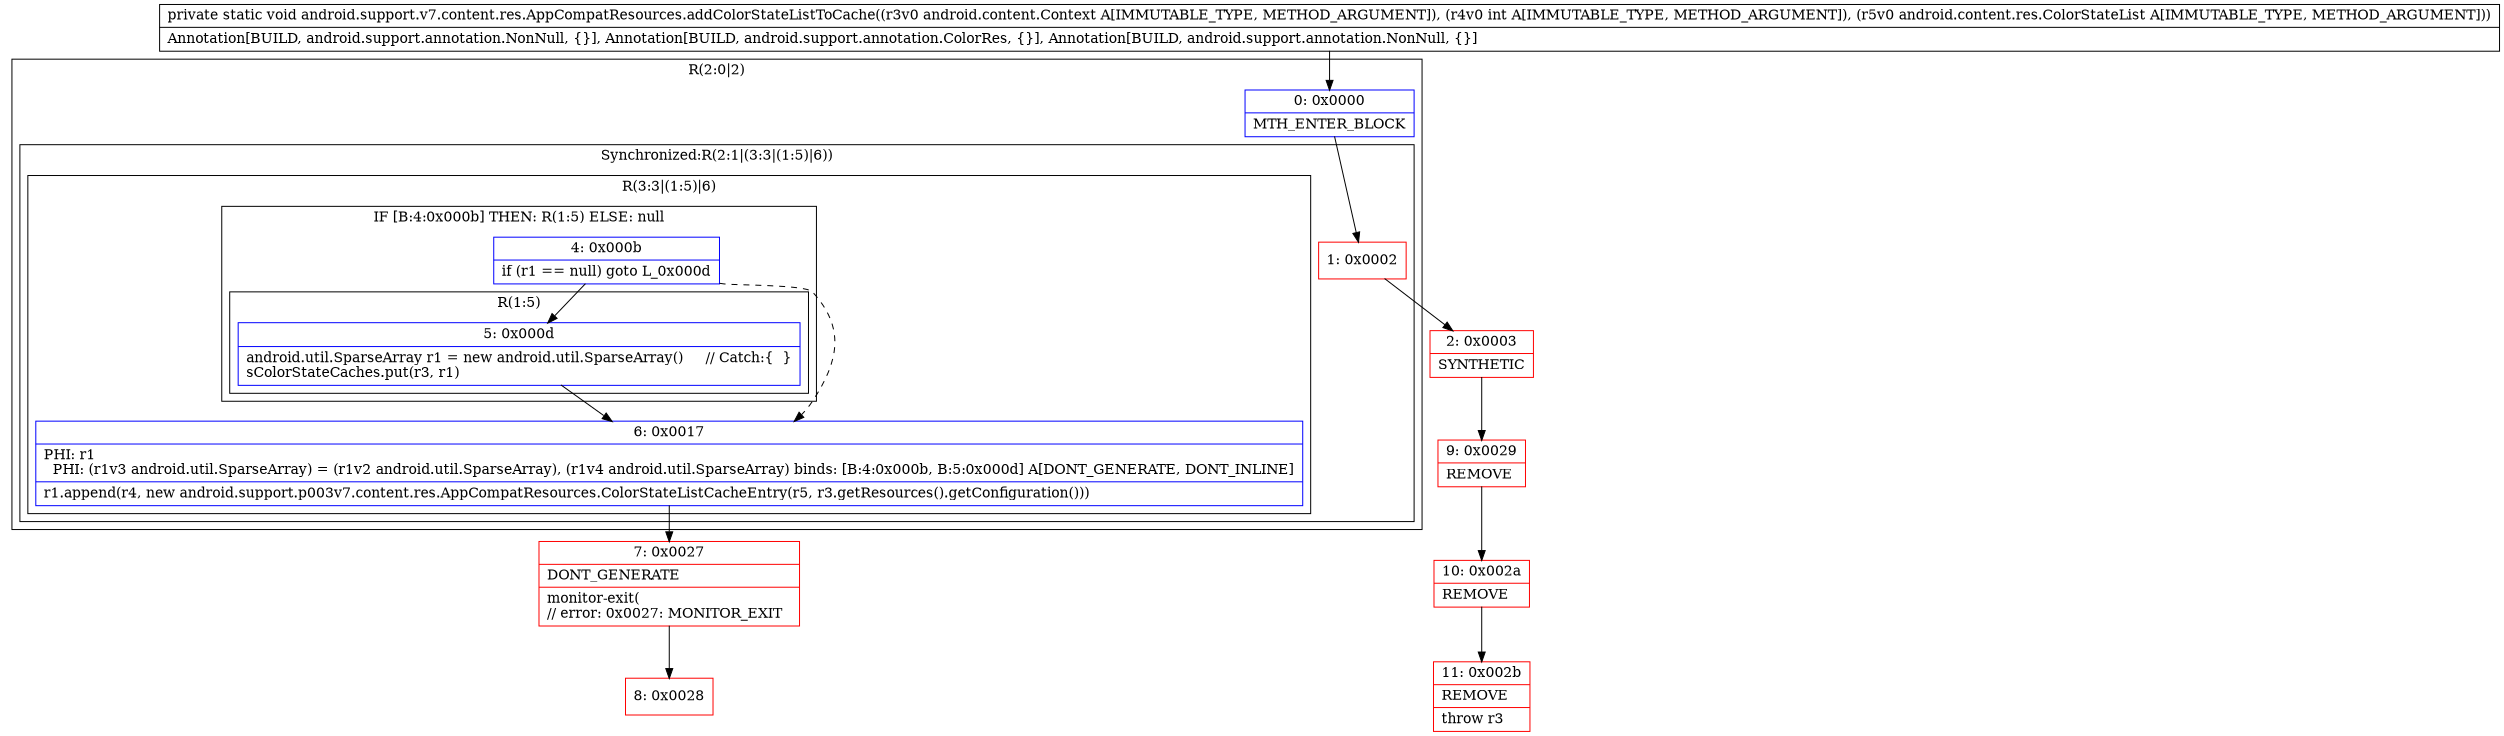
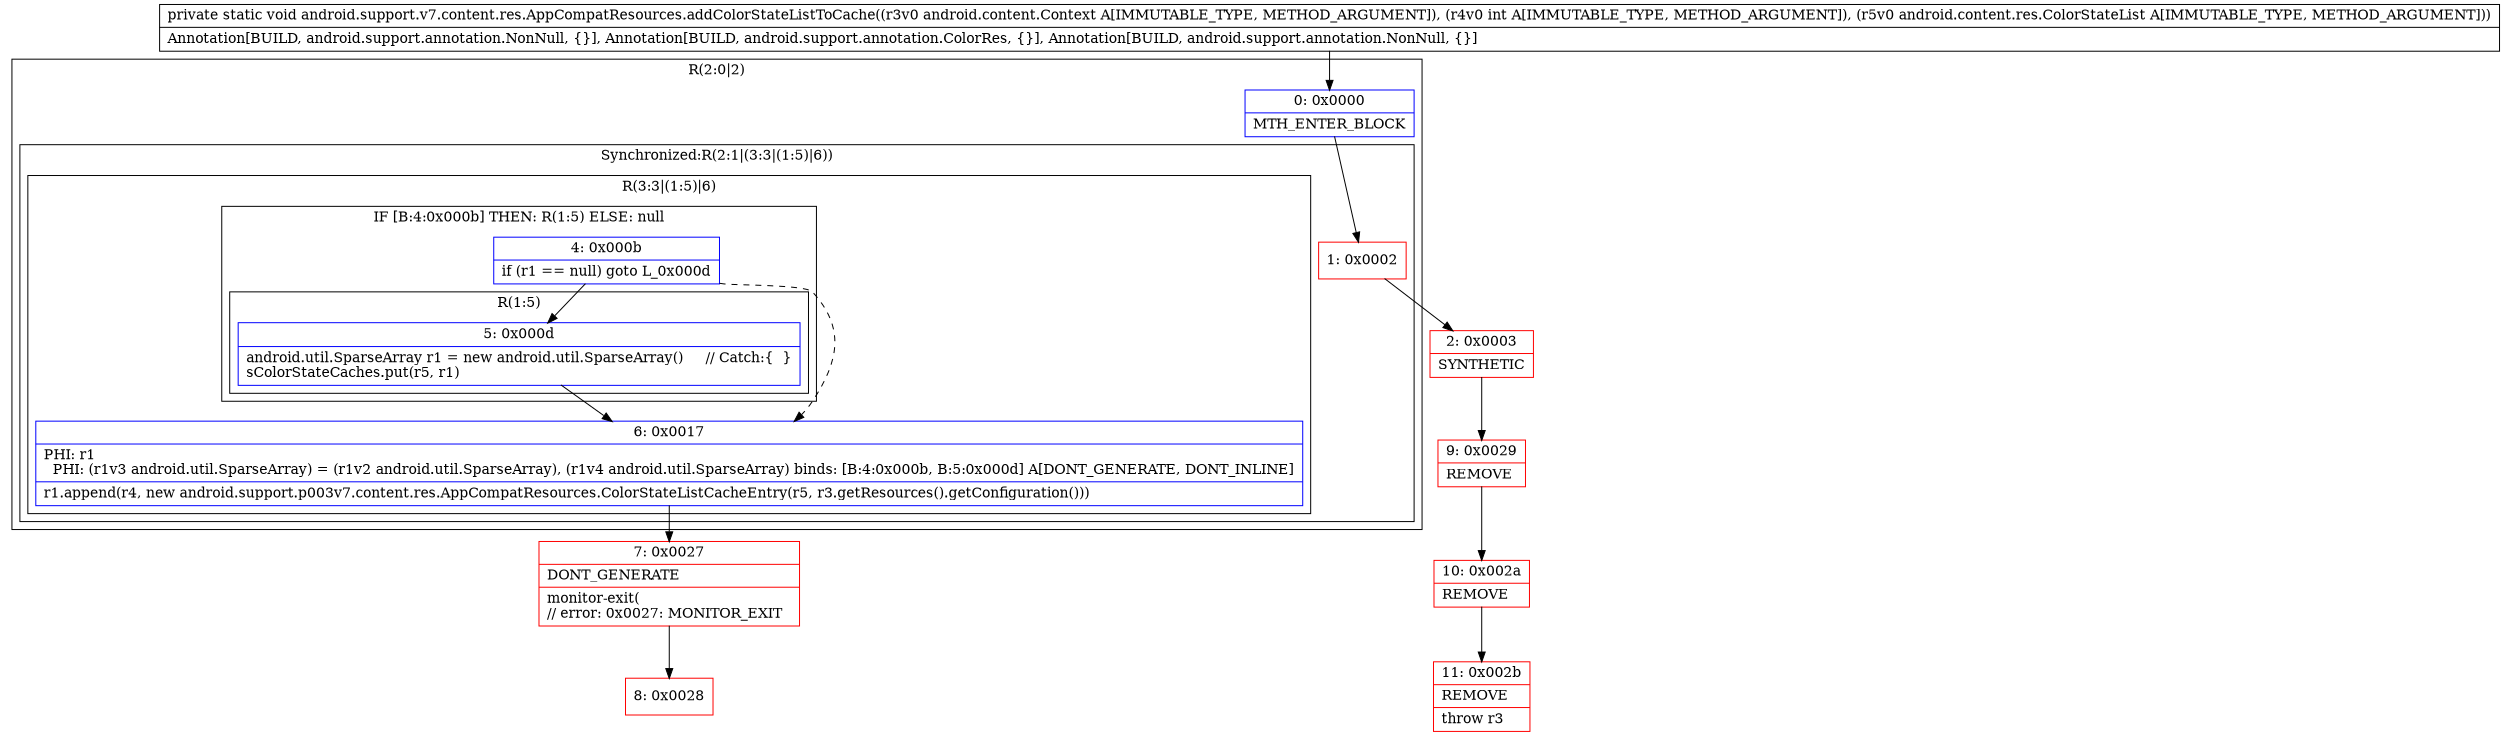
  digraph {
    node [color=red shape=record]
-   n1 [color=blue label="{5\:\ 0x000d|android.util.SparseArray r1 = new android.util.SparseArray()     \/\/ Catch:\{  \}\lsColorStateCaches.put(r3, r1)\l}"]
+   n1 [color=blue label="{5\:\ 0x000d|android.util.SparseArray r1 = new android.util.SparseArray()     \/\/ Catch:\{  \}\lsColorStateCaches.put(r5, r1)\l}"]
    n2 [color=blue label="{4\:\ 0x000b|if (r1 == null) goto L_0x000d\l}"]
    n3 [color=blue label="{6\:\ 0x0017|PHI: r1 \l  PHI: (r1v3 android.util.SparseArray) = (r1v2 android.util.SparseArray), (r1v4 android.util.SparseArray) binds: [B:4:0x000b, B:5:0x000d] A[DONT_GENERATE, DONT_INLINE]\l|r1.append(r4, new android.support.p003v7.content.res.AppCompatResources.ColorStateListCacheEntry(r5, r3.getResources().getConfiguration()))\l}"]
    n4 [label="{1\:\ 0x0002}"]
    n5 [color=blue label="{0\:\ 0x0000|MTH_ENTER_BLOCK\l}"]
    n6 [label="{7\:\ 0x0027|DONT_GENERATE\l|monitor\-exit(\l\/\/ error: 0x0027: MONITOR_EXIT  \l}"]
    n7 [label="{2\:\ 0x0003|SYNTHETIC\l}"]
    n8 [label="{9\:\ 0x0029|REMOVE\l}"]
    n9 [label="{8\:\ 0x0028}"]
    n10 [label="{10\:\ 0x002a|REMOVE\l}"]
    n11 [label="{11\:\ 0x002b|REMOVE\l|throw r3\l}"]
    n12 [label="{private static void android.support.v7.content.res.AppCompatResources.addColorStateListToCache((r3v0 android.content.Context A[IMMUTABLE_TYPE, METHOD_ARGUMENT]), (r4v0 int A[IMMUTABLE_TYPE, METHOD_ARGUMENT]), (r5v0 android.content.res.ColorStateList A[IMMUTABLE_TYPE, METHOD_ARGUMENT]))  | Annotation[BUILD, android.support.annotation.NonNull, \{\}], Annotation[BUILD, android.support.annotation.ColorRes, \{\}], Annotation[BUILD, android.support.annotation.NonNull, \{\}]\l}" color=""]
    subgraph cluster_1 {
      label="R(2:0|2)"
      n5
      subgraph cluster_2 {
        label="Synchronized:R(2:1|(3:3|(1:5)|6))"
        n4
        subgraph cluster_3 {
          label="R(3:3|(1:5)|6)"
          n3
          subgraph cluster_4 {
            label="IF [B:4:0x000b] THEN: R(1:5) ELSE: null"
            n2
            subgraph cluster_5 {
              label="R(1:5)"
              n1
            }
          }
        }
      }
    }
    n1 -> n3
    n2 -> n1
    n2 -> n3 [style=dashed]
    n3 -> n6
    n4 -> n7
    n5 -> n4
    n6 -> n9
    n7 -> n8
    n8 -> n10
    n10 -> n11
    n12 -> n5
  }
